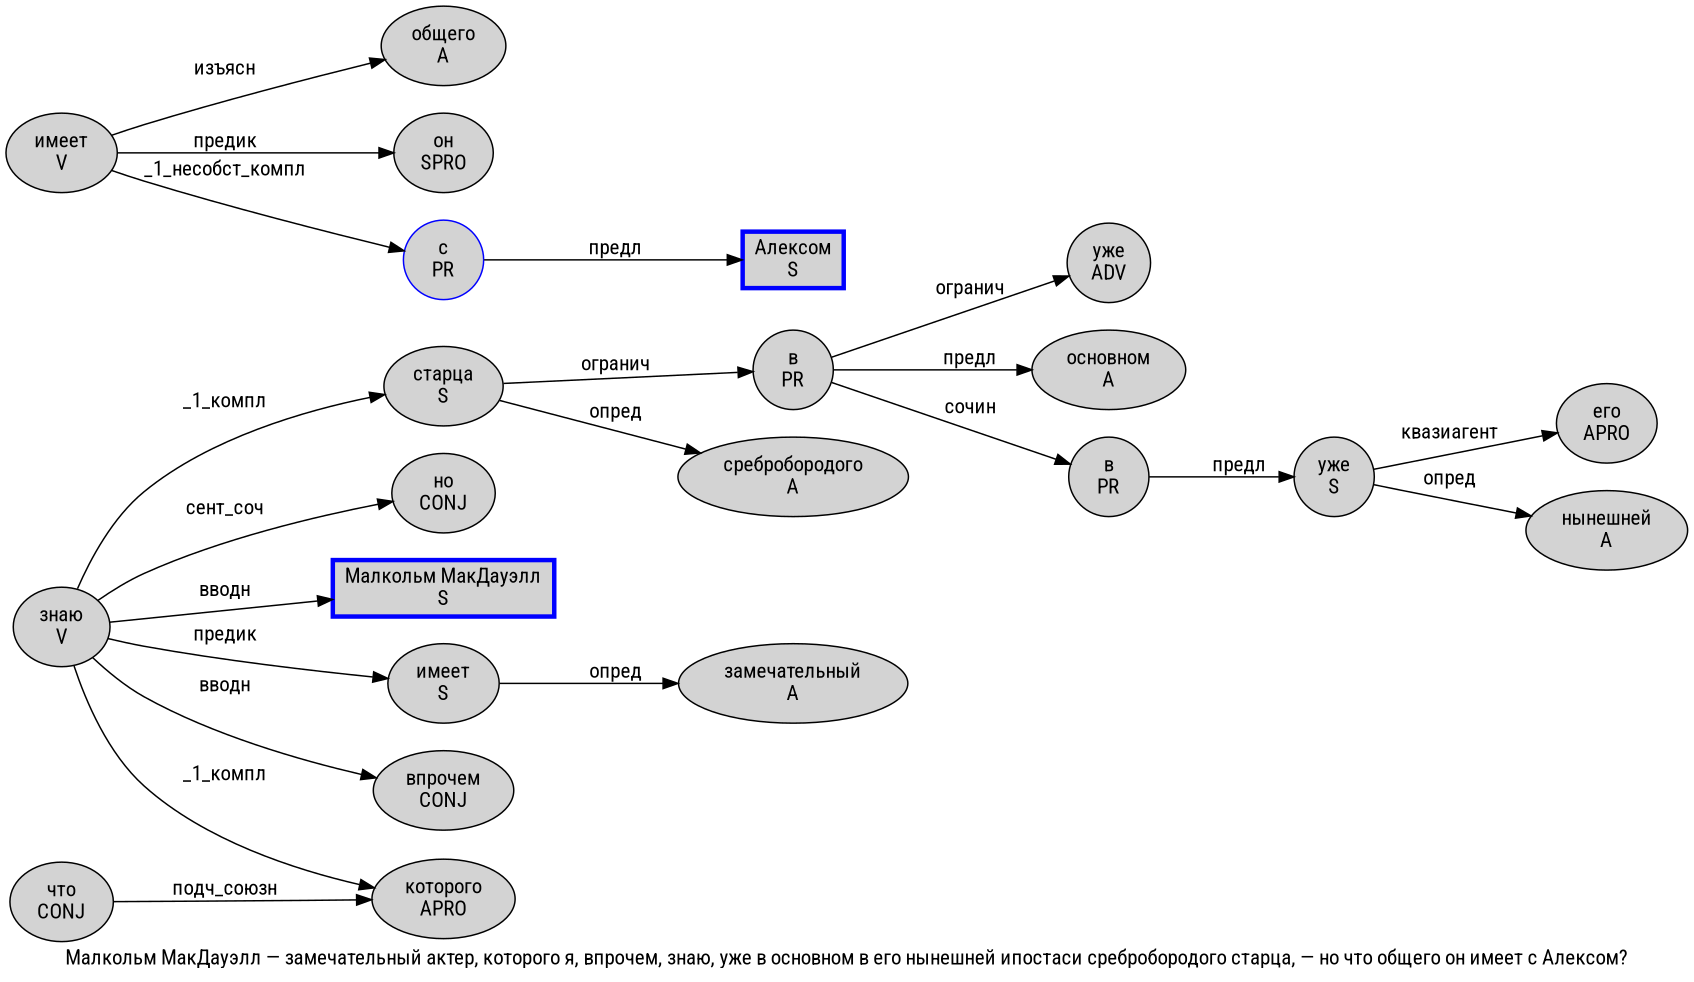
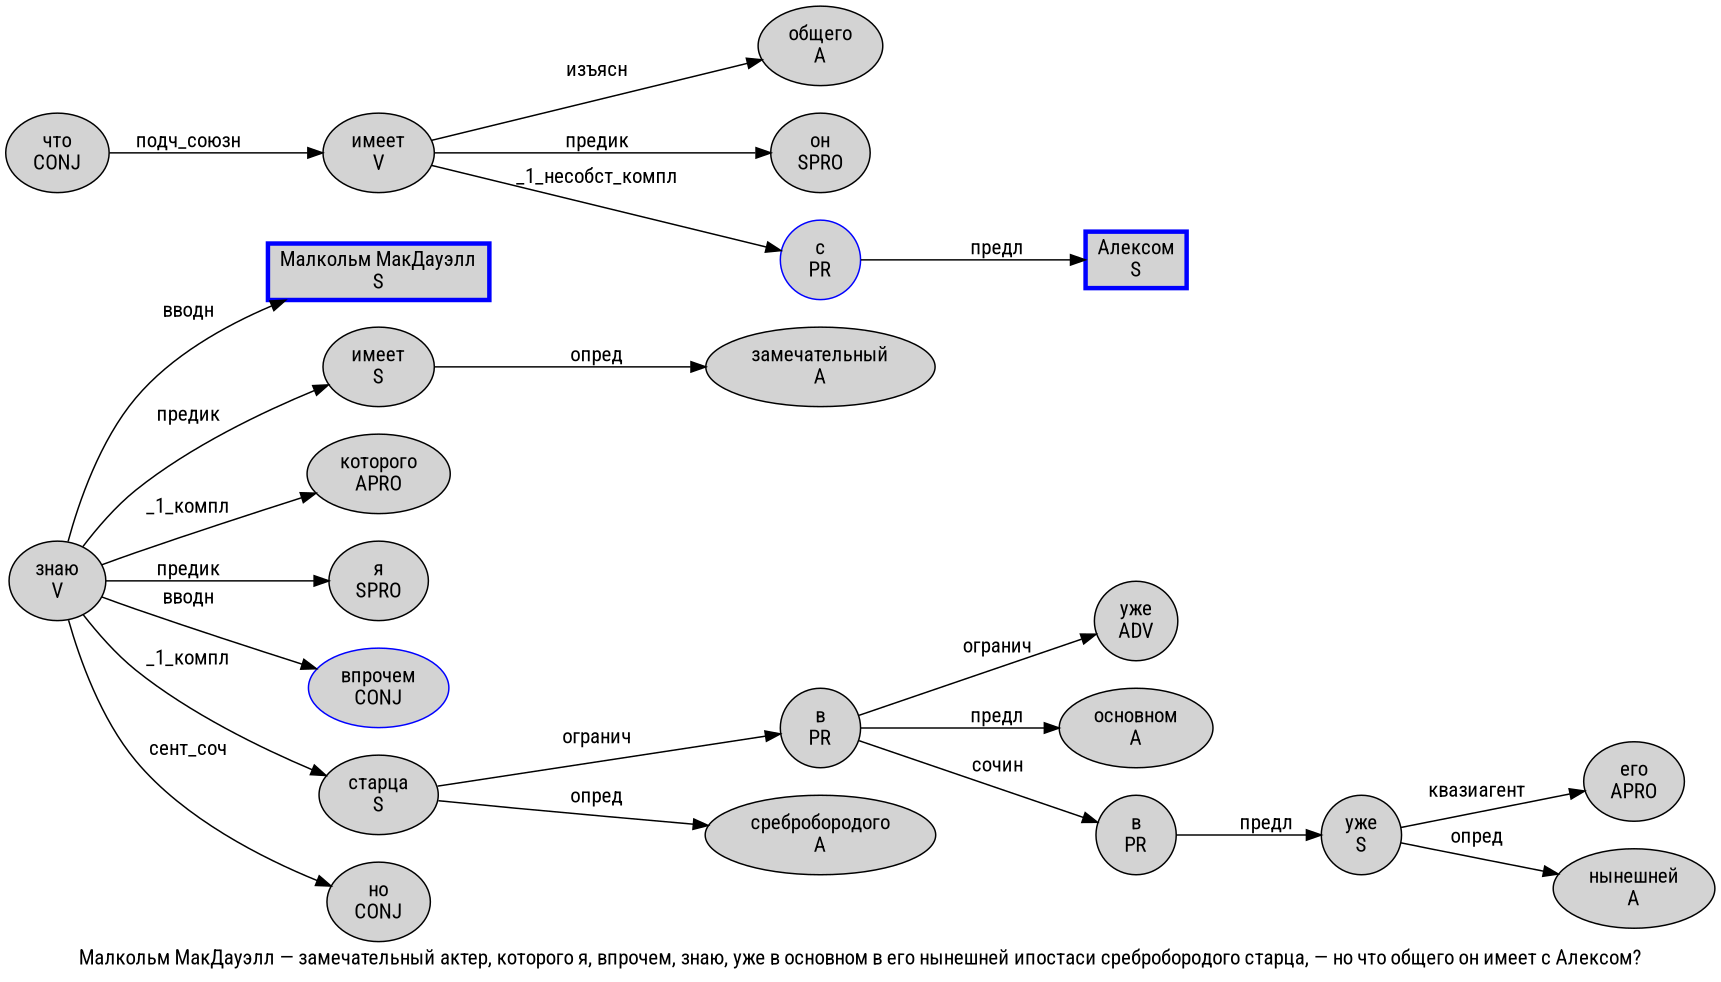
  digraph {
    fontname="Roboto Condensed"
    label="Малкольм МакДауэлл — замечательный актер, которого я, впрочем, знаю, уже в основном в его нынешней ипостаси сребробородого старца, — но что общего он имеет с Алексом?"
    rankdir=LR
    node [fillcolor=lightgray fontname="Roboto Condensed" penwidth=1 shape=ellipse style=filled]
    edge [fontname="Roboto Condensed"]
    n1 [color=blue label="Малкольм МакДауэлл\nS" penwidth=3 shape=box]
    n2 [label="замечательный\nA"]
    n3 [label="имеет\nS"]
    n4 [label="которого\nAPRO"]
-   n6 [label="впрочем\nCONJ"]
+   n5 [label="я\nSPRO"]
+   n6 [label="впрочем\nCONJ" color=blue]
    n7 [label="знаю\nV"]
    n8 [label="старца\nS"]
    n9 [label="но\nCONJ"]
    n10 [label="в\nPR"]
    n11 [label="сребробородого\nA"]
    n12 [label="уже\nADV"]
    n13 [label="основном\nA"]
    n14 [label="в\nPR"]
    n15 [label="уже\nS"]
    n16 [label="его\nAPRO"]
    n17 [label="нынешней\nA"]
    n18 [label="что\nCONJ"]
    n19 [label="имеет\nV"]
    n20 [label="общего\nA"]
    n21 [label="он\nSPRO"]
    n22 [color=blue label="с\nPR"]
    n23 [color=blue label="Алексом\nS" penwidth=3 shape=box]
    n3 -> n2 [label="опред"]
    n7 -> n1 [label="вводн"]
    n7 -> n3 [label="предик"]
    n7 -> n4 [label="_1_компл"]
+   n7 -> n5 [label="предик"]
    n7 -> n6 [label="вводн"]
    n7 -> n8 [label="_1_компл"]
    n7 -> n9 [label="сент_соч"]
    n8 -> n10 [label="огранич"]
    n8 -> n11 [label="опред"]
    n10 -> n12 [label="огранич"]
    n10 -> n13 [label="предл"]
    n10 -> n14 [label="сочин"]
    n14 -> n15 [label="предл"]
    n15 -> n16 [label="квазиагент"]
    n15 -> n17 [label="опред"]
-   n18 -> n4 [label="подч_союзн"]
+   n18 -> n19 [label="подч_союзн"]
    n19 -> n20 [label="изъясн"]
    n19 -> n21 [label="предик"]
    n19 -> n22 [label="_1_несобст_компл"]
    n22 -> n23 [label="предл"]
  }
